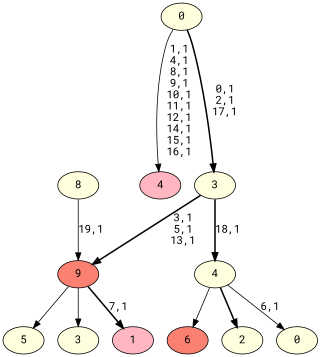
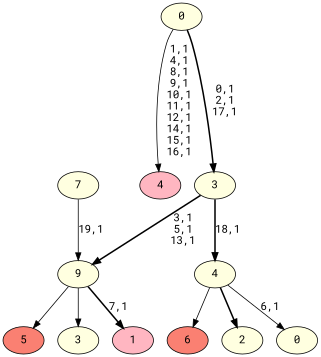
  digraph {
    fontname="Roboto Mono"
    node [fillcolor=lightyellow fontname="Roboto Mono" style=filled]
    edge [fontname="Roboto Mono" style=solid]
-   n1 [label=8]
-   9 [fillcolor=salmon]
+   n1 [label=7]
+   9
    n3 [fillcolor=salmon label=6]
-   n4 [label=5]
+   n4 [fillcolor=salmon label=5]
    n5 [fillcolor=lightpink label=4]
    n6 [label=3]
    n7 [label=2]
    n8 [fillcolor=lightpink label=1]
    n9 [label=0]
    4
    3
    0
    n1 -> 9 [label="19,1"]
    9 -> n4
    9 -> n6
    9 -> n8 [label="7,1" style=bold]
    4 -> n3
    4 -> n7 [style=bold]
    4 -> n9 [label="6,1"]
    3 -> 9 [label="3,1\n5,1\n13,1" style=bold]
    3 -> 4 [label="18,1" style=bold]
    0 -> n5 [label="1,1\n4,1\n8,1\n9,1\n10,1\n11,1\n12,1\n14,1\n15,1\n16,1"]
    0 -> 3 [label="0,1\n2,1\n17,1" style=bold]
  }
